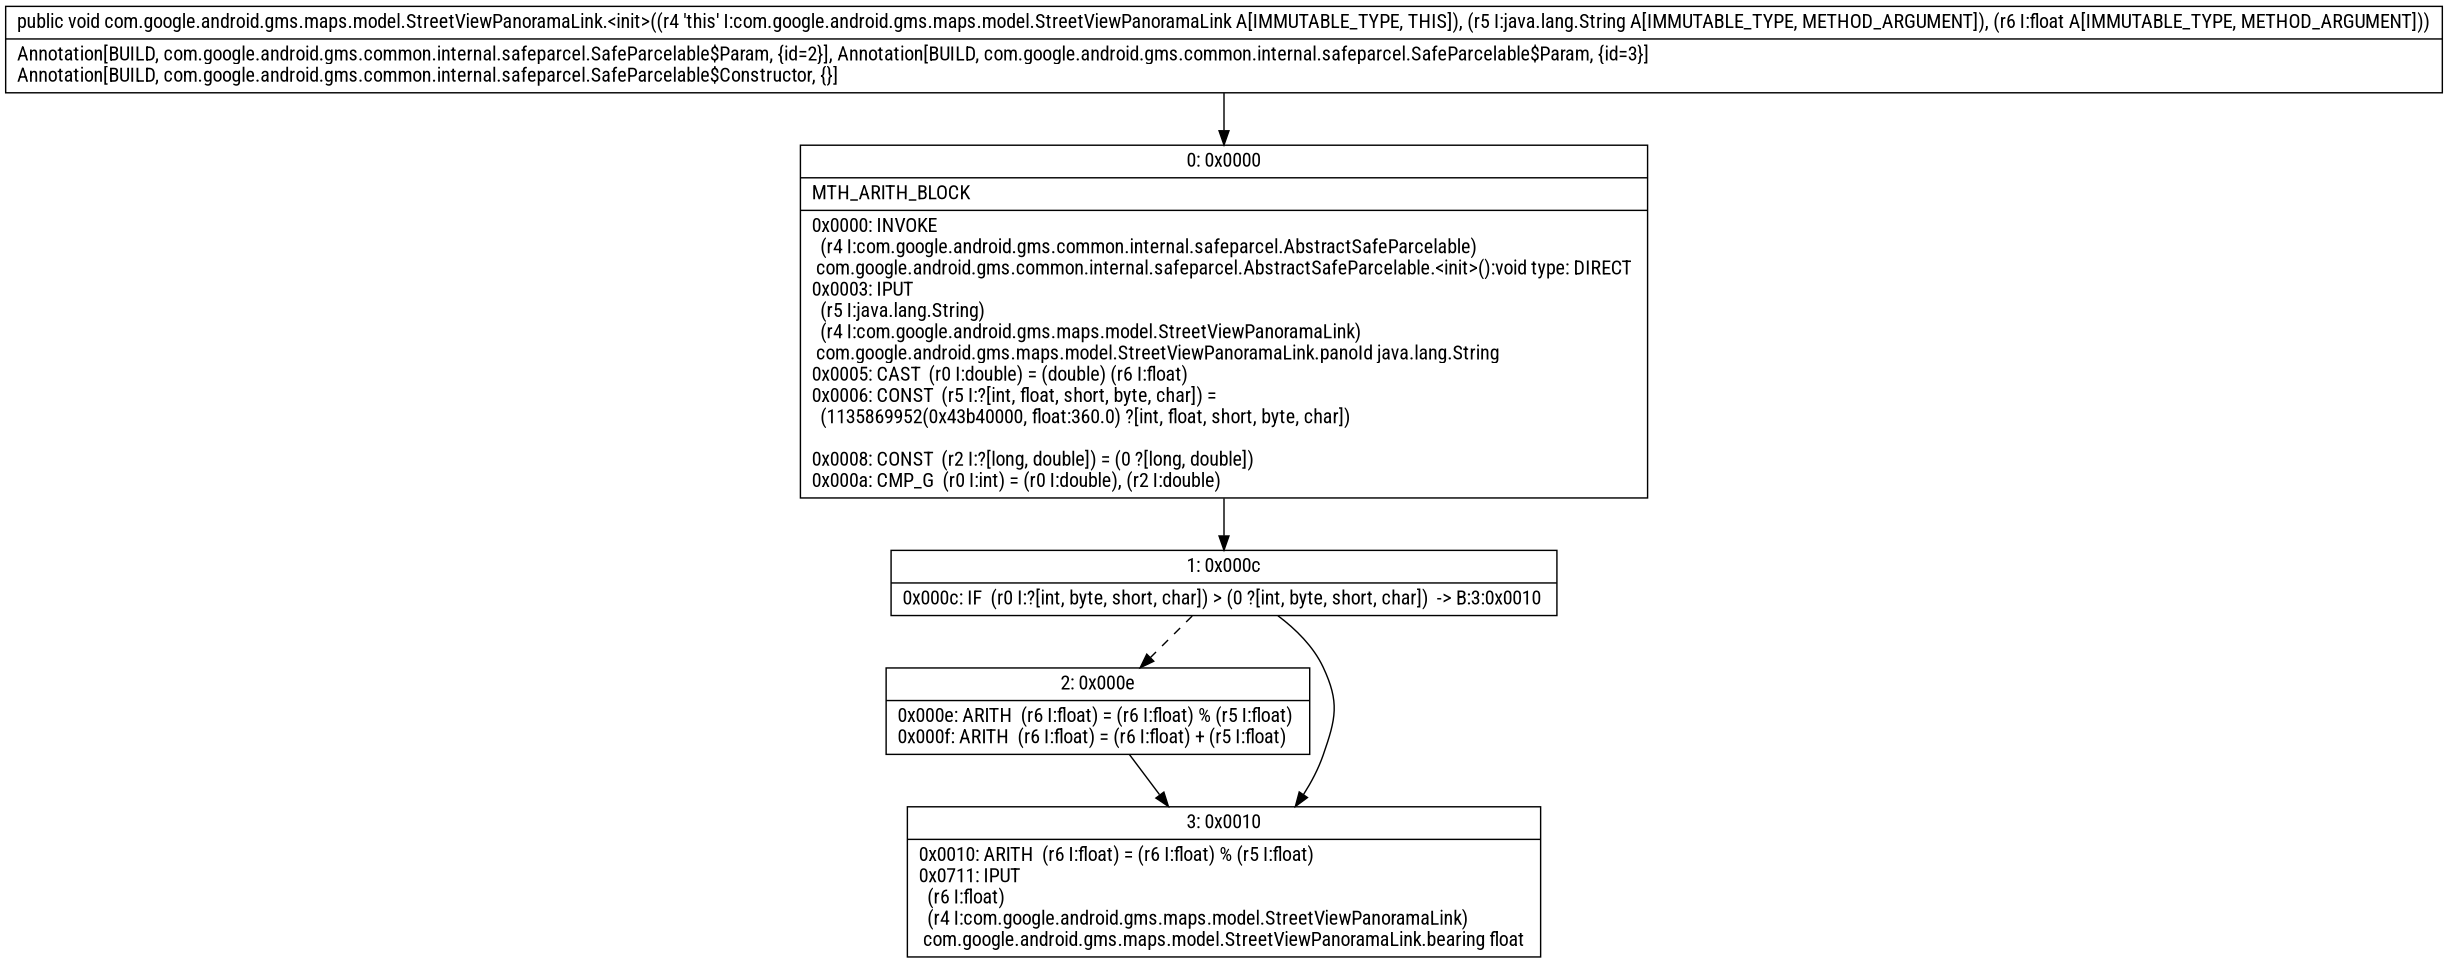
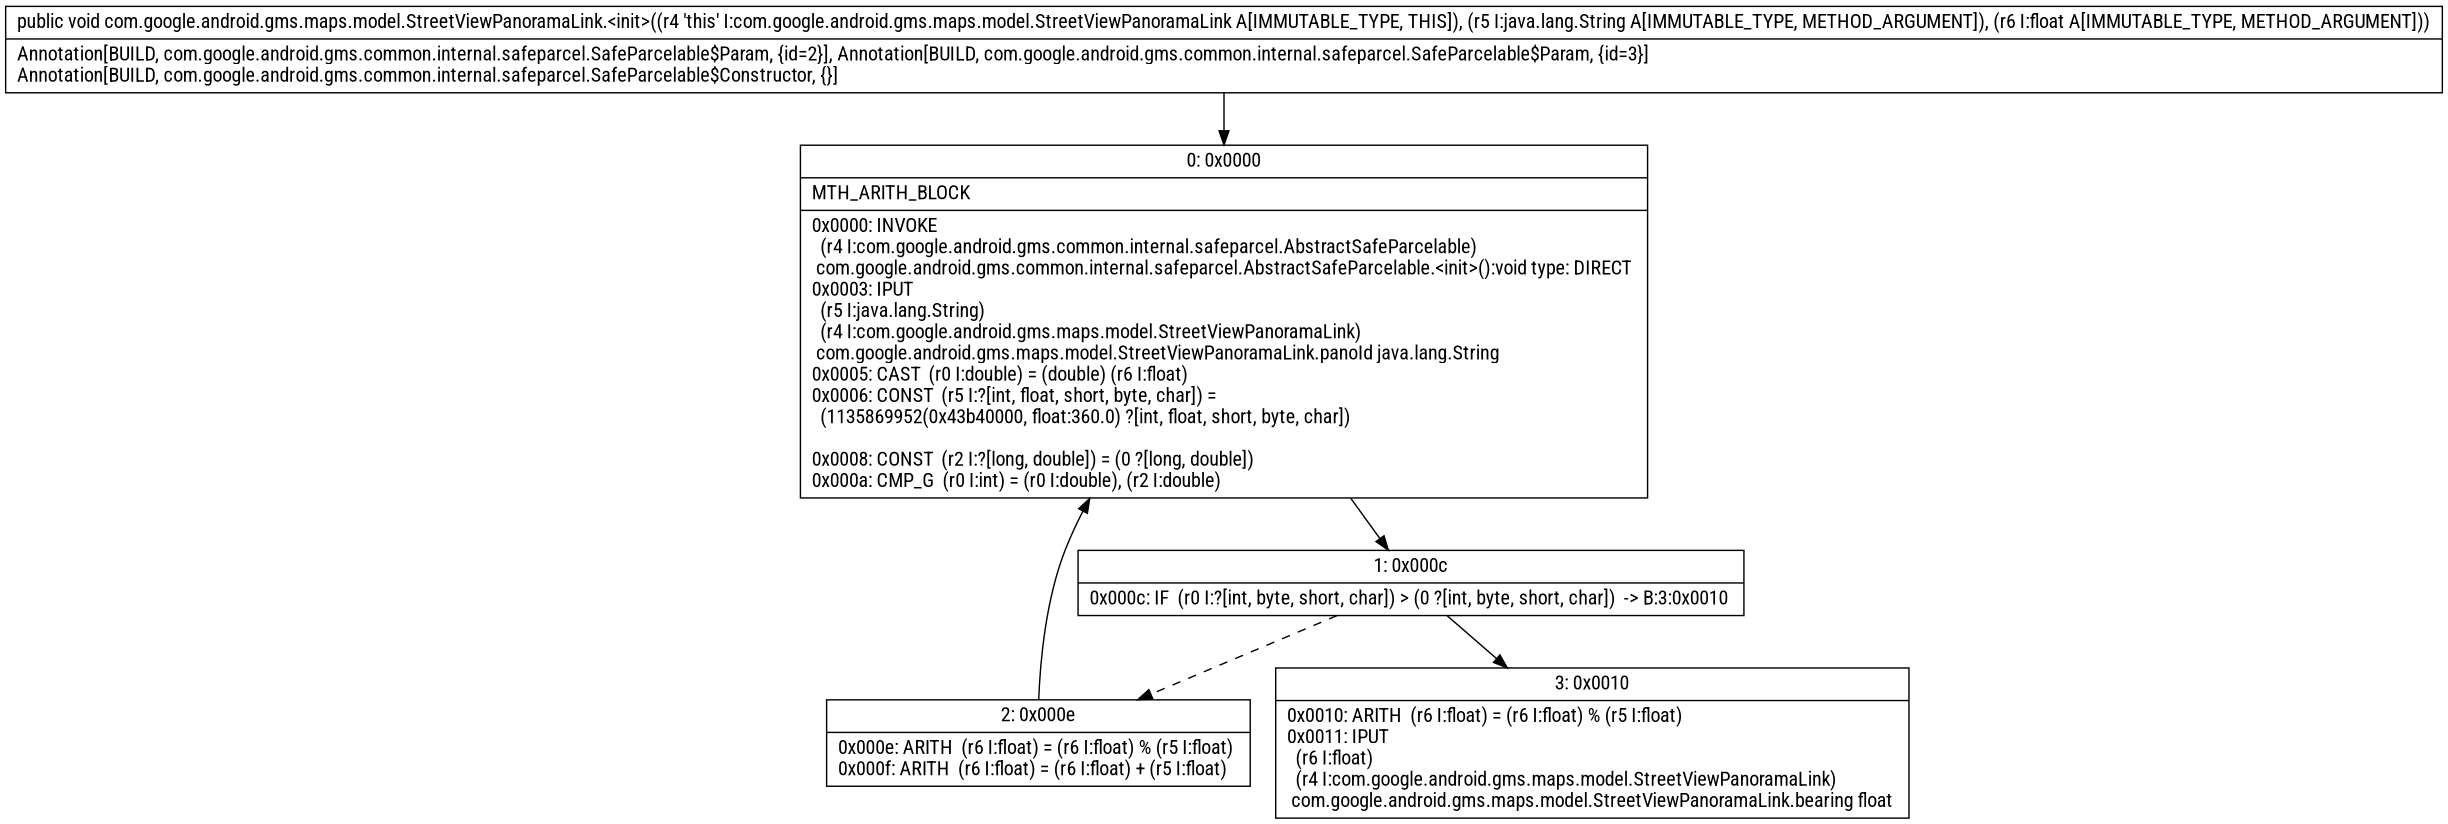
  digraph {
    fontname="Roboto Condensed"
    node [fontname="Roboto Condensed" shape=record]
    edge [fontname="Roboto Condensed"]
    n1 [label="{0\:\ 0x0000|MTH_ARITH_BLOCK\l|0x0000: INVOKE  \l  (r4 I:com.google.android.gms.common.internal.safeparcel.AbstractSafeParcelable)\l com.google.android.gms.common.internal.safeparcel.AbstractSafeParcelable.\<init\>():void type: DIRECT \l0x0003: IPUT  \l  (r5 I:java.lang.String)\l  (r4 I:com.google.android.gms.maps.model.StreetViewPanoramaLink)\l com.google.android.gms.maps.model.StreetViewPanoramaLink.panoId java.lang.String \l0x0005: CAST  (r0 I:double) = (double) (r6 I:float) \l0x0006: CONST  (r5 I:?[int, float, short, byte, char]) = \l  (1135869952(0x43b40000, float:360.0) ?[int, float, short, byte, char])\l \l0x0008: CONST  (r2 I:?[long, double]) = (0 ?[long, double]) \l0x000a: CMP_G  (r0 I:int) = (r0 I:double), (r2 I:double) \l}"]
    n2 [label="{1\:\ 0x000c|0x000c: IF  (r0 I:?[int, byte, short, char]) \> (0 ?[int, byte, short, char])  \-\> B:3:0x0010 \l}"]
    n3 [label="{2\:\ 0x000e|0x000e: ARITH  (r6 I:float) = (r6 I:float) % (r5 I:float) \l0x000f: ARITH  (r6 I:float) = (r6 I:float) + (r5 I:float) \l}"]
-   n4 [label="{3\:\ 0x0010|0x0010: ARITH  (r6 I:float) = (r6 I:float) % (r5 I:float) \l0x0711: IPUT  \l  (r6 I:float)\l  (r4 I:com.google.android.gms.maps.model.StreetViewPanoramaLink)\l com.google.android.gms.maps.model.StreetViewPanoramaLink.bearing float \l}"]
+   n4 [label="{3\:\ 0x0010|0x0010: ARITH  (r6 I:float) = (r6 I:float) % (r5 I:float) \l0x0011: IPUT  \l  (r6 I:float)\l  (r4 I:com.google.android.gms.maps.model.StreetViewPanoramaLink)\l com.google.android.gms.maps.model.StreetViewPanoramaLink.bearing float \l}"]
    n5 [label="{public void com.google.android.gms.maps.model.StreetViewPanoramaLink.\<init\>((r4 'this' I:com.google.android.gms.maps.model.StreetViewPanoramaLink A[IMMUTABLE_TYPE, THIS]), (r5 I:java.lang.String A[IMMUTABLE_TYPE, METHOD_ARGUMENT]), (r6 I:float A[IMMUTABLE_TYPE, METHOD_ARGUMENT]))  | Annotation[BUILD, com.google.android.gms.common.internal.safeparcel.SafeParcelable$Param, \{id=2\}], Annotation[BUILD, com.google.android.gms.common.internal.safeparcel.SafeParcelable$Param, \{id=3\}]\lAnnotation[BUILD, com.google.android.gms.common.internal.safeparcel.SafeParcelable$Constructor, \{\}]\l}"]
    n1 -> n2
    n2 -> n3 [style=dashed]
    n2 -> n4
-   n3 -> n4
+   n3 -> n1
    n5 -> n1
  }
